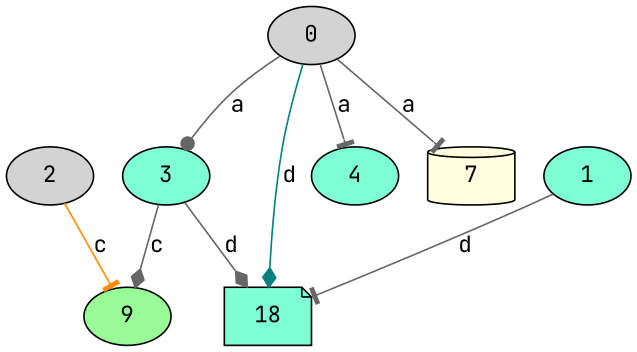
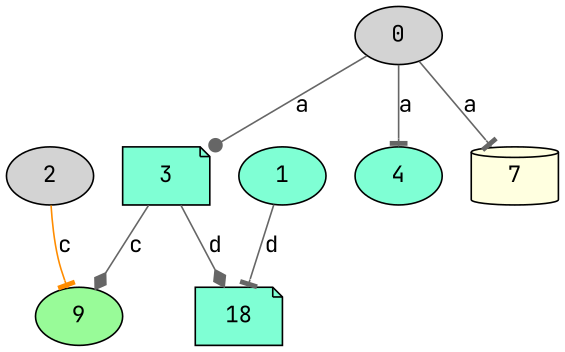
  strict digraph {
    fontname="JetBrains Mono"
    node [fillcolor=aquamarine fontname="JetBrains Mono" shape=ellipse style=filled]
    edge [arrowhead=tee color=gray40 fontname="JetBrains Mono"]
-   3
+   3 [shape=note]
    9 [fillcolor=palegreen]
    n3 [label=18 shape=note]
    0 [fillcolor=lightgrey]
    4
    7 [fillcolor=lightyellow shape=cylinder]
    1
    2 [fillcolor=lightgrey]
    3 -> 9 [arrowhead=diamond label=c]
    3 -> n3 [arrowhead=diamond label=d]
    0 -> 3 [arrowhead=dot label=a]
-   0 -> n3 [arrowhead=diamond color=teal label=d]
    0 -> 4 [label=a]
    0 -> 7 [label=a]
    1 -> n3 [label=d]
    2 -> 9 [color=darkorange label=c]
  }
